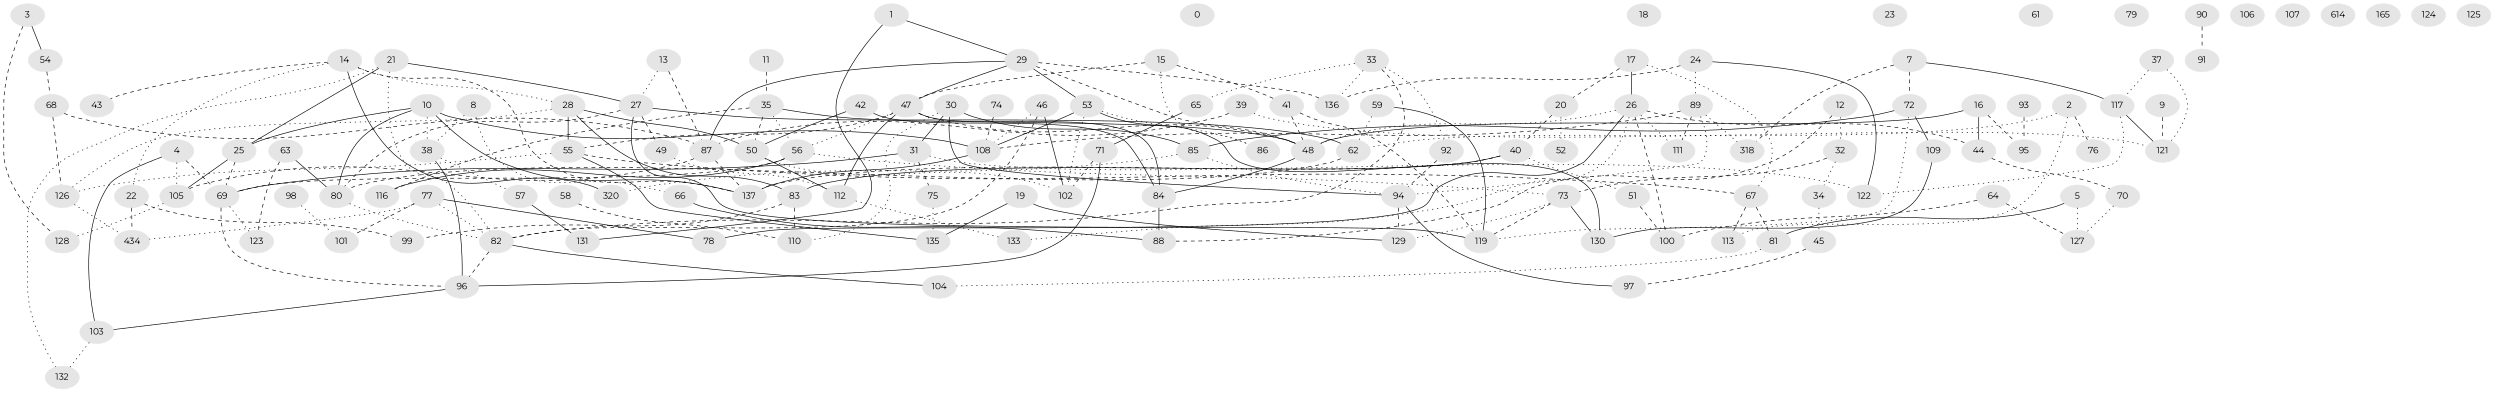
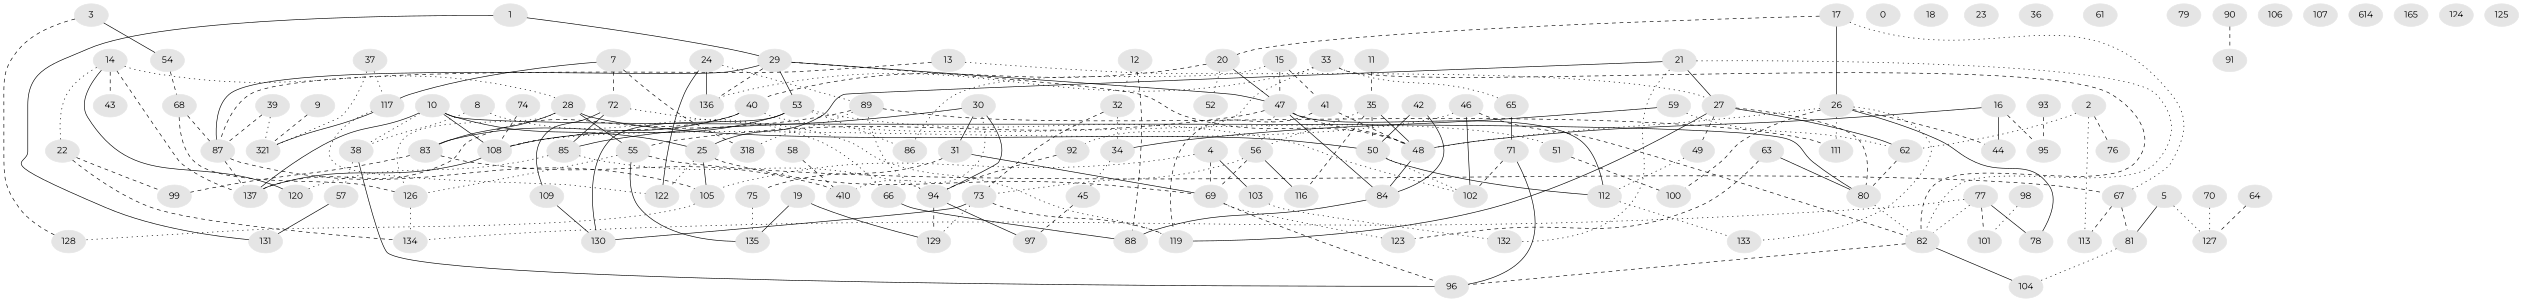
  graph {
    fontname=Montserrat
    node [color=gray90 fontname=Montserrat style=filled]
    edge [fontname=Montserrat style=dashed]
    1
    29
    131
    87
    47
    48
    136
    53
    2
    62
    76
    113
    80
    3
    54
    128
    68
    4
    69
    103
    105
    96
    123
    132
    5
    81
    127
    104
    n29 [label=0]
    7
    72
    117
    n33 [label=318]
    119
    85
    109
-   121
+   121 [label=321]
    122
    8
    38
    66
    57
    88
    9
    10
    25
    108
    137
    82
    11
    35
    50
    56
    116
    12
    32
    34
    73
    13
    27
    49
    14
    22
    28
    43
-   120 [label=320]
+   120
    99
-   134 [label=434]
+   134
    55
    83
    126
    15
    41
    86
    84
    112
    16
    44
    95
    70
    17
    20
    26
    67
    40
    52
    78
    100
    111
    133
    18
    19
    129
    135
    51
    21
    23
    24
    89
    94
    102
-   110
+   110 [label=410]
    130
    30
    31
    75
    97
    45
    33
    65
    92
    71
+   36
    37
    39
    42
    46
    63
    58
    59
    74
    61
    64
    77
    101
    79
    90
    91
    93
    98
    106
    107
    n133 [label=614]
    n134 [label=165]
    124
    125
    1 -- 29 [style=solid]
    1 -- 131 [style=solid]
    29 -- 87 [style=solid]
    29 -- 47 [style=solid]
    29 -- 48
    29 -- 136
    29 -- 53 [style=solid]
    87 -- 105
    87 -- 137
    47 -- 48
    47 -- 56 [style=dotted]
    47 -- 55
    47 -- 84 [style=solid]
    47 -- 112 [style=solid]
    48 -- 84 [style=solid]
    53 -- 108 [style=solid]
    53 -- 86 [style=dotted]
    53 -- 102 [style=dotted]
    53 -- 130 [style=solid]
    2 -- 62 [style=dotted]
    2 -- 76
    2 -- 113 [style=dotted]
    62 -- 80
    80 -- 82 [style=dotted]
    3 -- 54 [style=solid]
    3 -- 128
    54 -- 68
    68 -- 87
    68 -- 126
    4 -- 69
    4 -- 103 [style=solid]
    4 -- 105 [style=dotted]
    69 -- 96
    69 -- 123 [style=dotted]
    103 -- 132 [style=dotted]
    105 -- 128 [style=dotted]
-   96 -- 103 [style=solid]
    5 -- 81 [style=solid]
    5 -- 127 [style=dotted]
    81 -- 104 [style=dotted]
    7 -- 72
    7 -- 117 [style=solid]
    7 -- n33
    72 -- 119 [style=dotted]
    72 -- 85 [style=solid]
    72 -- 109 [style=solid]
    117 -- 121 [style=solid]
    117 -- 122 [style=dotted]
    85 -- 120 [style=dotted]
    85 -- 94 [style=dotted]
    109 -- 130 [style=solid]
    8 -- 38 [style=dotted]
    8 -- 66 [style=dotted]
    38 -- 96 [style=solid]
    38 -- 57 [style=dotted]
    66 -- 88 [style=solid]
    57 -- 131 [style=solid]
    9 -- 121
    10 -- 80 [style=solid]
    10 -- 38 [style=dotted]
    10 -- 25 [style=solid]
    10 -- 108 [style=solid]
    10 -- 137 [style=solid]
    25 -- 69
    25 -- 105 [style=solid]
-   31 -- 122 [style=dotted]
+   25 -- 122 [style=dotted]
    108 -- 137 [style=solid]
    82 -- 96
    82 -- 104 [style=solid]
    11 -- 35
    35 -- 48 [style=solid]
    35 -- 50
    35 -- 56 [style=dotted]
    35 -- 116
    50 -- 112 [style=solid]
    50 -- 102 [style=dotted]
    56 -- 69
    56 -- 116 [style=solid]
    56 -- 73 [style=dotted]
    12 -- 88
    12 -- 32 [style=dotted]
    32 -- 34 [style=dotted]
    32 -- 73
    34 -- 45 [style=dotted]
    73 -- 119
    73 -- 129 [style=dotted]
    73 -- 130 [style=solid]
    13 -- 87
    13 -- 27 [style=dotted]
    27 -- 62 [style=solid]
    27 -- 80
    27 -- 119 [style=solid]
    27 -- 49
    49 -- 112 [style=dotted]
    14 -- 137
    14 -- 22 [style=dotted]
    14 -- 28 [style=dotted]
    14 -- 43
    14 -- 120 [style=solid]
    22 -- 99
    22 -- 134
    28 -- 50 [style=solid]
    28 -- 55 [style=solid]
    28 -- 83 [style=solid]
    28 -- 126 [style=dotted]
    55 -- 126 [style=dotted]
    55 -- 67
    55 -- 135 [style=solid]
    83 -- 99
    83 -- 110
    126 -- 134 [style=dotted]
    15 -- 47
    15 -- 41
    15 -- 86 [style=dotted]
    41 -- 48
    41 -- 119
    84 -- 88 [style=solid]
    112 -- 133 [style=dotted]
    16 -- 48 [style=solid]
    16 -- 44 [style=solid]
    16 -- 95
-   44 -- 70
    70 -- 127 [style=dotted]
    17 -- 20
    17 -- 26 [style=solid]
    17 -- 67 [style=dotted]
+   20 -- 47 [style=solid]
    20 -- 40
    20 -- 52 [style=dotted]
    26 -- 48 [style=dotted]
    26 -- 44
    26 -- 78 [style=solid]
    26 -- 100
    26 -- 111 [style=dotted]
    26 -- 133 [style=dotted]
    67 -- 113
    67 -- 81
    40 -- 137
    40 -- 83 [style=solid]
    40 -- 51 [style=dotted]
    19 -- 129 [style=solid]
    19 -- 135 [style=solid]
    51 -- 100
    21 -- 132 [style=dotted]
    21 -- 25 [style=solid]
    21 -- 82 [style=dotted]
    21 -- 27 [style=solid]
-   24 -- 136
+   24 -- 136 [style=solid]
    24 -- 122 [style=solid]
    24 -- 89 [style=dotted]
    89 -- n33 [style=dotted]
    89 -- 108
    89 -- 111
    89 -- 94 [style=dotted]
    94 -- 129
    94 -- 97 [style=solid]
    30 -- 85 [style=solid]
    30 -- 94 [style=solid]
    30 -- 110 [style=dotted]
    30 -- 31 [style=solid]
    31 -- 69 [style=solid]
    31 -- 75
    75 -- 135 [style=dotted]
    45 -- 97
    33 -- 136 [style=dotted]
    33 -- 82
    33 -- 65 [style=dotted]
    33 -- 92 [style=dotted]
    65 -- 71 [style=solid]
    92 -- 94
    71 -- 96 [style=solid]
    71 -- 102
    37 -- 117 [style=dotted]
    37 -- 121 [style=dotted]
    39 -- 87
    39 -- 121 [style=dotted]
    42 -- 50 [style=solid]
    42 -- 84 [style=solid]
    46 -- 108 [style=dotted]
    46 -- 82
    46 -- 102 [style=solid]
    63 -- 80 [style=solid]
    63 -- 123
    58 -- 110
    59 -- 62 [style=dotted]
-   59 -- 119 [style=solid]
+   59 -- 34 [style=solid]
    74 -- 108
    64 -- 127
-   64 -- 100
    77 -- 82 [style=dotted]
    77 -- 134 [style=dotted]
    77 -- 78 [style=solid]
    77 -- 101
    90 -- 91
    93 -- 95
    98 -- 101 [style=dotted]
  }
